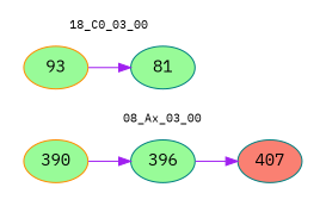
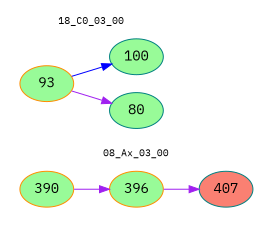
  digraph {
    fontname="IBM Plex Mono"
    rankdir=LR
    node [color=teal fillcolor=palegreen fontname="IBM Plex Mono" style=filled]
    edge [color=purple fontname="IBM Plex Mono"]
    n1 [color=darkorange label=390]
    n2 [fillcolor=salmon label=407]
-   n3 [label=396]
+   n3 [color=darkorange label=396]
    n4 [color=darkorange label=93]
-   n5 [label=81]
+   n5 [label=80]
+   n6 [label=100]
    subgraph cluster_1 {
      color=white
      fontsize=10
      label="08_Ax_03_00"
      n1
      n2
      n3
    }
    subgraph cluster_2 {
      color=white
      fontsize=10
      label="18_C0_03_00"
      n4
      n5
+     n6
    }
    n1 -> n3
    n3 -> n2
    n4 -> n5
+   n4 -> n6 [color=blue]
  }
